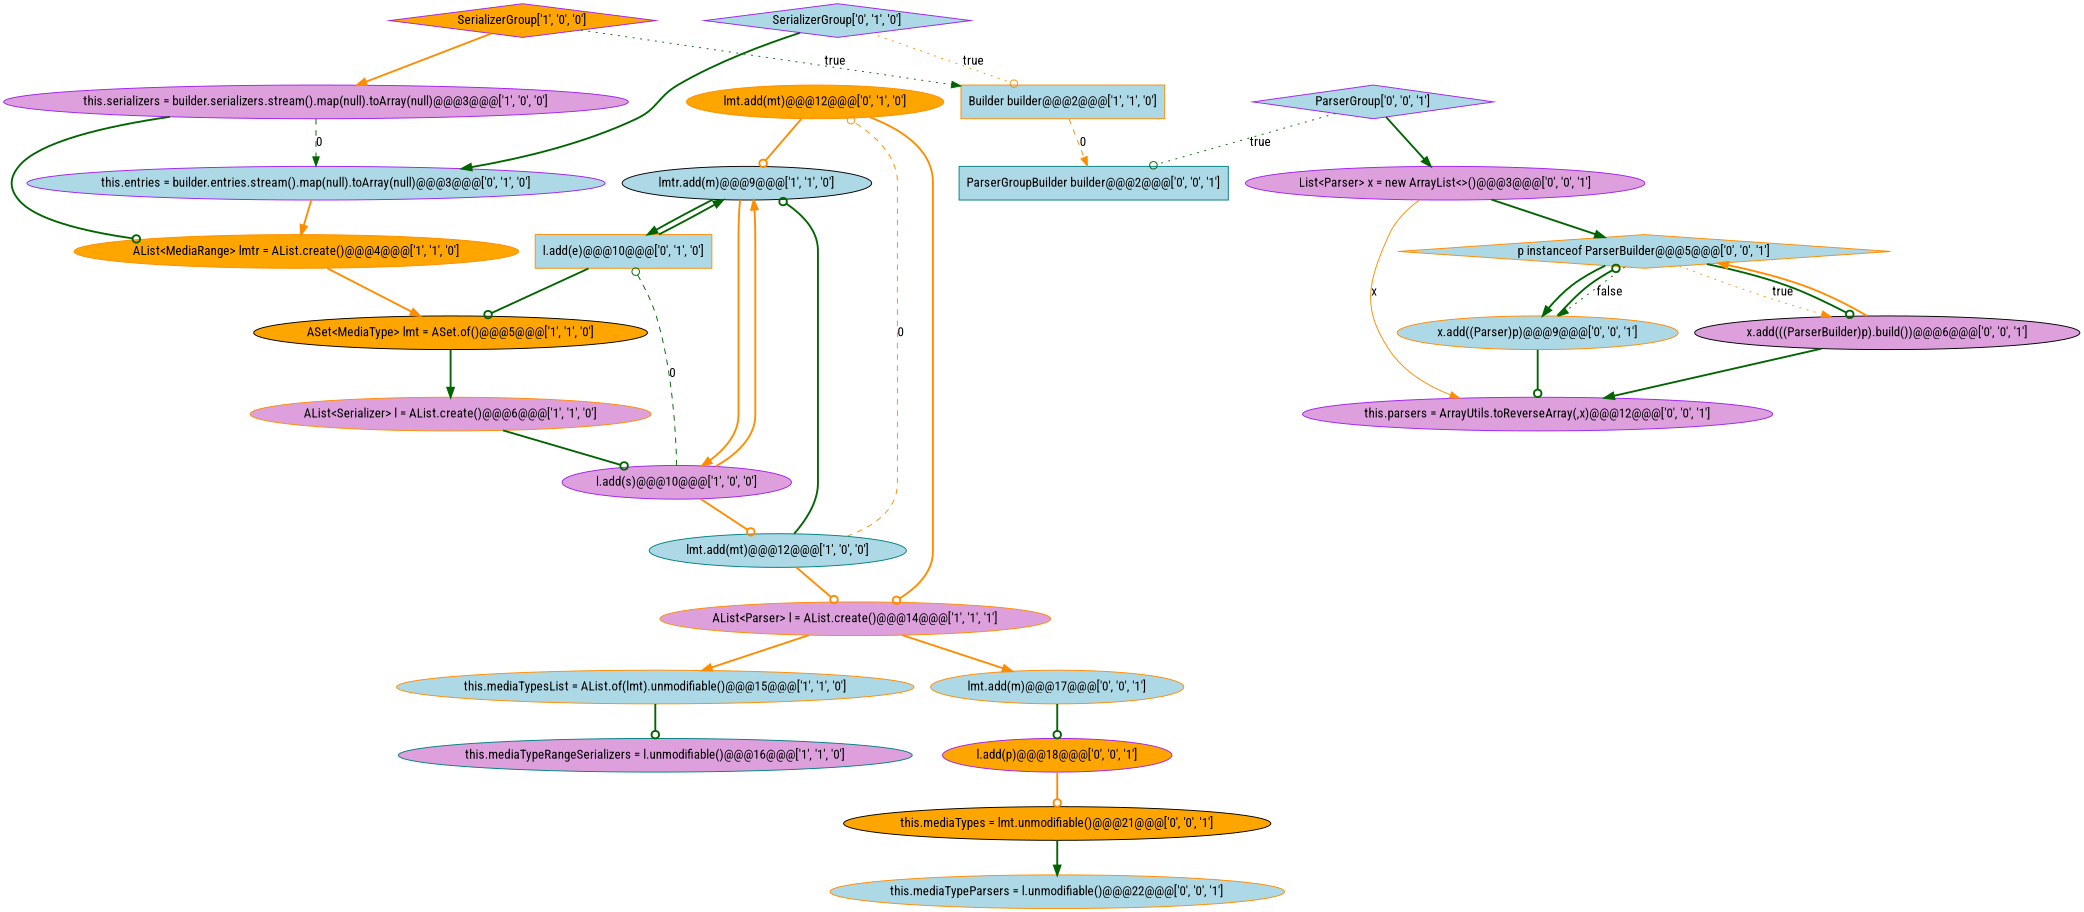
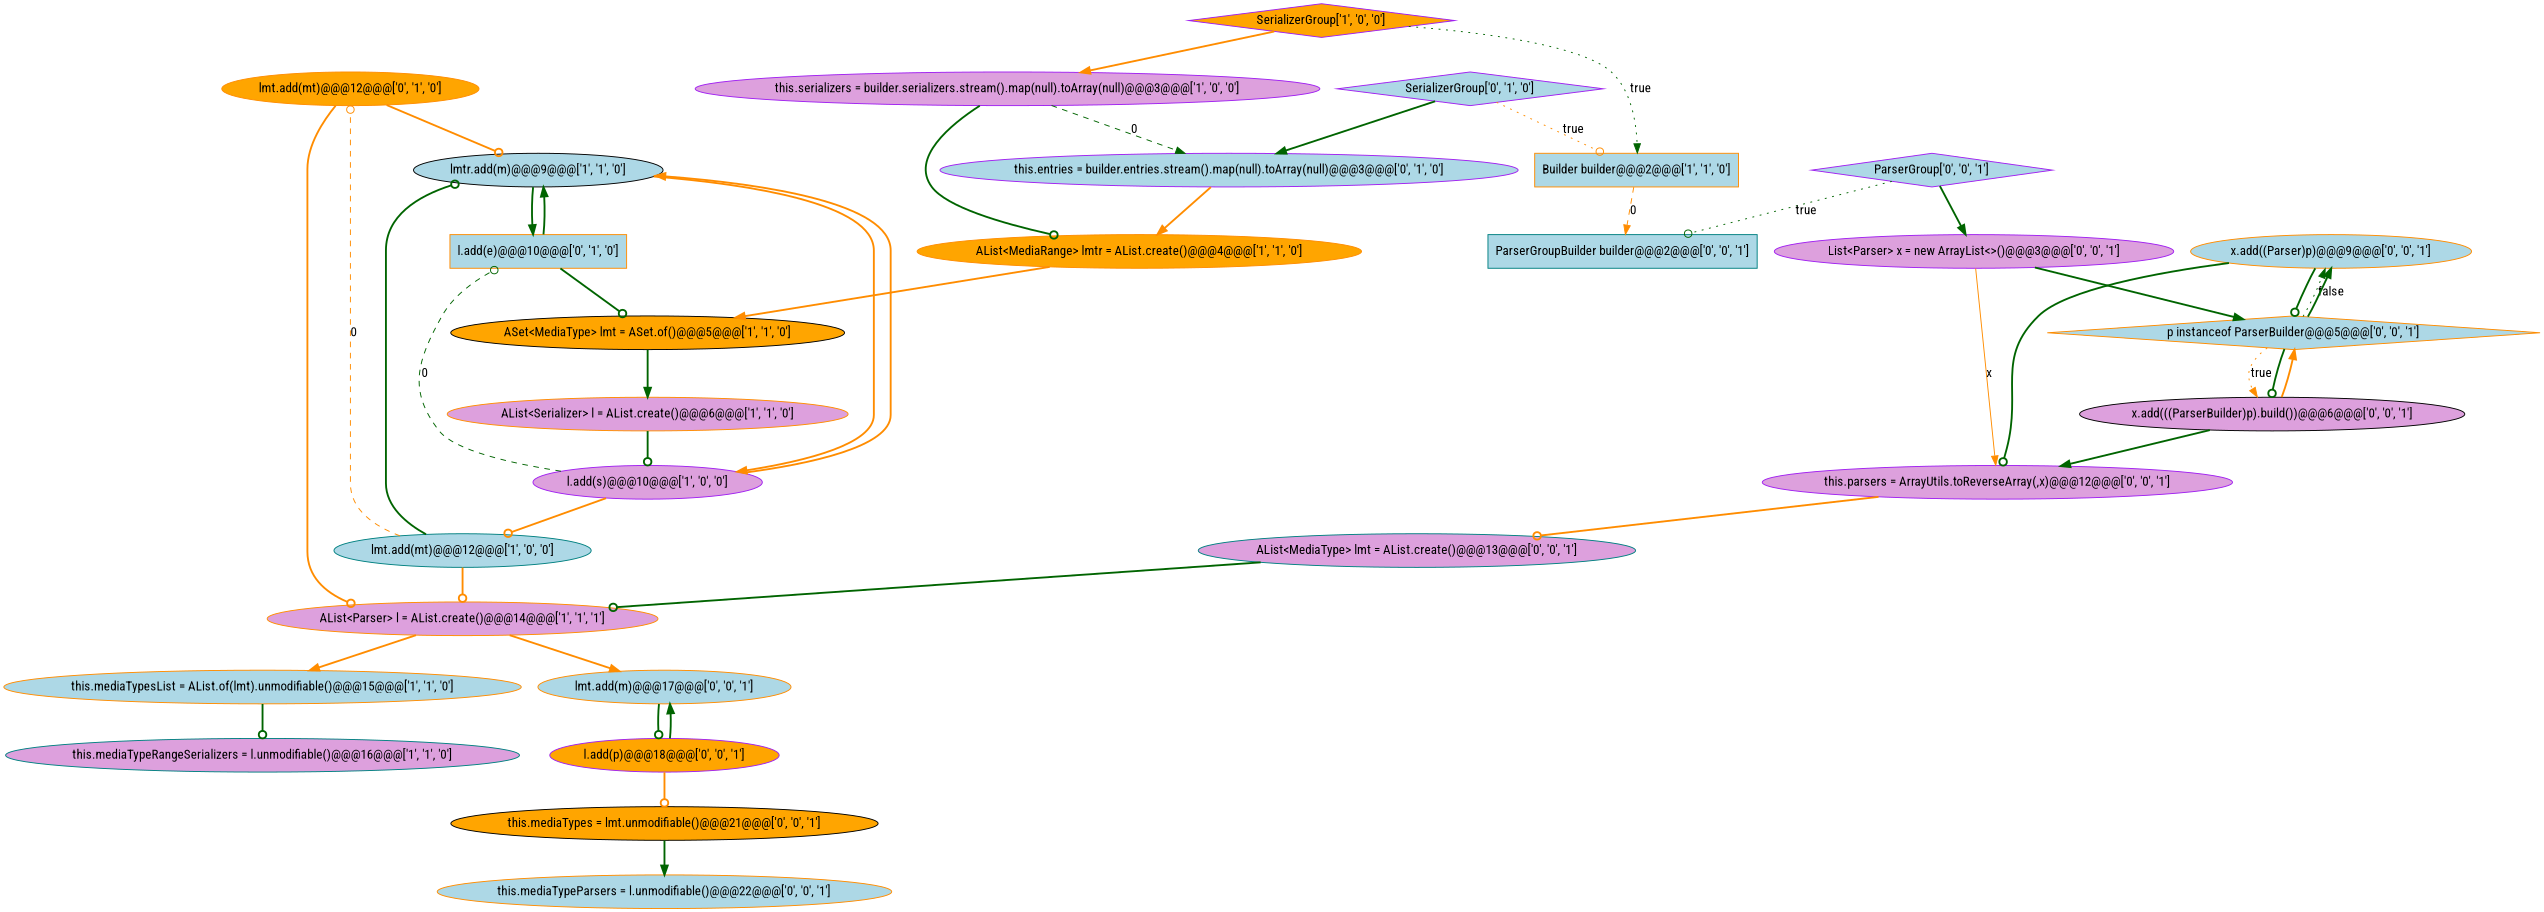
  digraph {
    fontname="Roboto Condensed"
    node [color=darkorange fillcolor=lightblue fontname="Roboto Condensed" shape=ellipse style=filled]
    edge [arrowhead=normal color=darkgreen fontname="Roboto Condensed" style=bold]
    n1 [fillcolor=orange label="lmt.add(mt)@@@12@@@['0', '1', '0']"]
    n2 [color=black label="lmtr.add(m)@@@9@@@['1', '1', '0']"]
    n3 [fillcolor=plum label="AList<Parser> l = AList.create()@@@14@@@['1', '1', '1']"]
    n4 [label="l.add(e)@@@10@@@['0', '1', '0']" shape=box]
    n5 [color=purple fillcolor=plum label="l.add(s)@@@10@@@['1', '0', '0']"]
    n6 [label="this.mediaTypesList = AList.of(lmt).unmodifiable()@@@15@@@['1', '1', '0']"]
    n7 [label="lmt.add(m)@@@17@@@['0', '0', '1']"]
    n8 [color=purple fillcolor=plum label="this.serializers = builder.serializers.stream().map(null).toArray(null)@@@3@@@['1', '0', '0']"]
    n9 [color=purple label="this.entries = builder.entries.stream().map(null).toArray(null)@@@3@@@['0', '1', '0']"]
    n10 [fillcolor=orange label="AList<MediaRange> lmtr = AList.create()@@@4@@@['1', '1', '0']"]
    n11 [color=black fillcolor=orange label="ASet<MediaType> lmt = ASet.of()@@@5@@@['1', '1', '0']"]
    n12 [label="x.add((Parser)p)@@@9@@@['0', '0', '1']"]
    n13 [color=purple fillcolor=plum label="this.parsers = ArrayUtils.toReverseArray(,x)@@@12@@@['0', '0', '1']"]
    n14 [label="p instanceof ParserBuilder@@@5@@@['0', '0', '1']" shape=diamond]
+   n15 [color=teal fillcolor=plum label="AList<MediaType> lmt = AList.create()@@@13@@@['0', '0', '1']"]
    n16 [color=black fillcolor=plum label="x.add(((ParserBuilder)p).build())@@@6@@@['0', '0', '1']"]
    n17 [fillcolor=plum label="AList<Serializer> l = AList.create()@@@6@@@['1', '1', '0']"]
    n18 [color=purple fillcolor=plum label="List<Parser> x = new ArrayList<>()@@@3@@@['0', '0', '1']"]
    n19 [color=purple fillcolor=orange label="SerializerGroup['1', '0', '0']" shape=diamond]
    n20 [label="Builder builder@@@2@@@['1', '1', '0']" shape=box]
    n21 [color=teal label="ParserGroupBuilder builder@@@2@@@['0', '0', '1']" shape=box]
    n22 [color=teal label="lmt.add(mt)@@@12@@@['1', '0', '0']"]
    n23 [color=teal fillcolor=plum label="this.mediaTypeRangeSerializers = l.unmodifiable()@@@16@@@['1', '1', '0']"]
    n24 [label="this.mediaTypeParsers = l.unmodifiable()@@@22@@@['0', '0', '1']"]
    n25 [color=purple label="ParserGroup['0', '0', '1']" shape=diamond]
    n26 [color=purple fillcolor=orange label="l.add(p)@@@18@@@['0', '0', '1']"]
    n27 [color=black fillcolor=orange label="this.mediaTypes = lmt.unmodifiable()@@@21@@@['0', '0', '1']"]
    n28 [color=purple label="SerializerGroup['0', '1', '0']" shape=diamond]
    n1 -> n2 [arrowhead=odot color=darkorange]
    n1 -> n3 [arrowhead=odot color=darkorange]
    n2 -> n4
    n2 -> n5 [color=darkorange]
    n3 -> n6 [color=darkorange]
    n3 -> n7 [color=darkorange]
    n4 -> n2
    n4 -> n11 [arrowhead=odot]
    n5 -> n2 [color=darkorange]
    n5 -> n4 [arrowhead=odot label=0 style=dashed]
    n5 -> n22 [arrowhead=odot color=darkorange]
    n6 -> n23 [arrowhead=odot]
    n7 -> n26 [arrowhead=odot]
    n8 -> n9 [label=0 style=dashed]
    n8 -> n10 [arrowhead=odot]
    n9 -> n10 [color=darkorange]
    n10 -> n11 [color=darkorange]
    n11 -> n17
    n12 -> n13 [arrowhead=odot]
    n12 -> n14 [arrowhead=odot]
+   n13 -> n15 [arrowhead=odot color=darkorange]
    n14 -> n12 [label=false style=dotted]
    n14 -> n12
    n14 -> n16 [color=darkorange label=true style=dotted]
    n14 -> n16 [arrowhead=odot]
+   n15 -> n3 [arrowhead=odot]
    n16 -> n13
    n16 -> n14 [color=darkorange]
    n17 -> n5 [arrowhead=odot]
    n18 -> n13 [color=darkorange label=x style=solid]
    n18 -> n14
    n19 -> n8 [color=darkorange]
    n19 -> n20 [label=true style=dotted]
    n20 -> n21 [color=darkorange label=0 style=dashed]
    n22 -> n1 [arrowhead=odot color=darkorange label=0 style=dashed]
    n22 -> n2 [arrowhead=odot]
    n22 -> n3 [arrowhead=odot color=darkorange]
    n25 -> n18
    n25 -> n21 [arrowhead=odot label=true style=dotted]
+   n26 -> n7
    n26 -> n27 [arrowhead=odot color=darkorange]
    n27 -> n24
    n28 -> n9
    n28 -> n20 [arrowhead=odot color=darkorange label=true style=dotted]
  }
